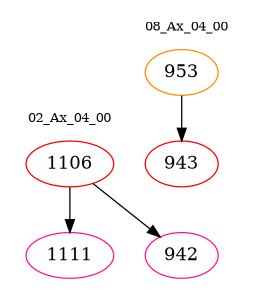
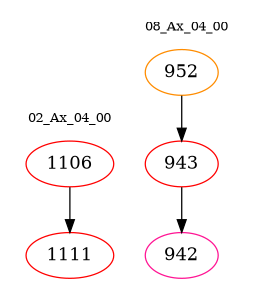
  digraph {
    node [color=red]
    edge [color=black]
    n1 [label=943]
    n2 [color=deeppink label=942]
-   n3 [color=darkorange label=953]
+   n3 [color=darkorange label=952]
    n4 [label=1106]
-   n5 [color=deeppink label=1111]
+   n5 [label=1111]
    subgraph cluster_1 {
      color=white
      fontsize=10
      label="08_Ax_04_00"
      n1
      n2
      n3
    }
    subgraph cluster_2 {
      color=white
      fontsize=10
      label="02_Ax_04_00"
      n4
      n5
    }
-   n4 -> n2
+   n1 -> n2
    n3 -> n1
    n4 -> n5
  }
